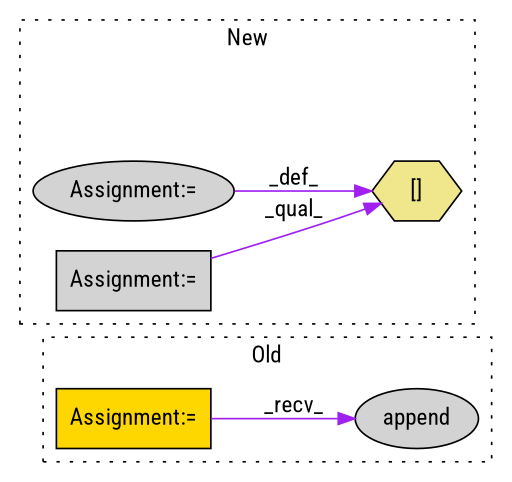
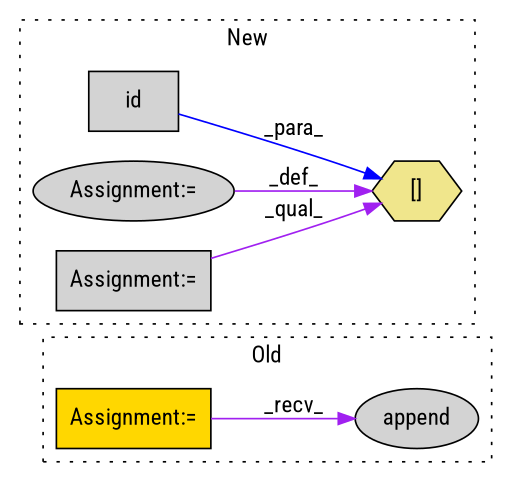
  digraph {
    rankdir=LR
    fontname="Roboto Condensed"
    node [a=7 l=1 shape=box style=filled fillcolor=lightgrey fontname="Roboto Condensed"]
    edge [color=purple fontname="Roboto Condensed"]
    n1 [a=32 l="7,1" label=append s="9991,10011" shape=ellipse]
    n2 [label="Assignment:=" s=9318 fillcolor=gold]
+   n3 [a=32 l="3,1" label=id s="14838,14854"]
    n4 [a=2 l="9,1" label="[]" s="14829,14855" shape=hexagon fillcolor=khaki]
    n5 [label="Assignment:=" s=14856 shape=ellipse]
    n6 [label="Assignment:=" s=14191]
    subgraph cluster_1 {
      label=Old
      style=dotted
      n1
      n2
    }
    subgraph cluster_2 {
      label=New
      style=dotted
+     n3
      n4
      n5
      n6
    }
    n2 -> n1 [label=_recv_]
+   n3 -> n4 [label=_para_ color=blue]
    n5 -> n4 [label=_def_]
    n6 -> n4 [label=_qual_]
  }
